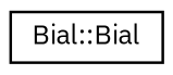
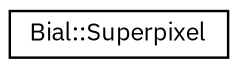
  digraph {
    rankdir=LR
    fontname="IBM Plex Sans"
-   n1 [color=black fillcolor=white fontname="IBM Plex Sans" fontsize=10 height=0.2 label="Bial::Bial" shape=record style=filled width=0.4]
+   n1 [color=black fillcolor=white fontname="IBM Plex Sans" fontsize=10 height=0.2 label="Bial::Superpixel" shape=record style=filled width=0.4]
  }
